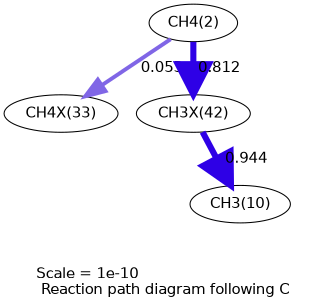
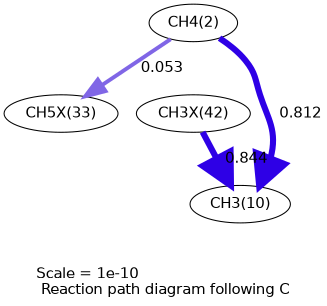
  digraph {
    fontname=Helvetica
    label="Scale = 1e-10\l Reaction path diagram following C"
    node [fontname=Helvetica]
    edge [fontname=Helvetica]
    n1 [label="CH4(2)"]
-   n2 [label="CH4X(33)"]
+   n2 [label="CH5X(33)"]
    n3 [label="CH3X(42)"]
    n4 [label="CH3(10)"]
    n1 -> n2 [arrowsize=1.89 color="0.7, 0.553, 0.9" label=" 0.053" penwidth=3.78]
-   n1 -> n3 [arrowsize=2.92 color="0.7, 1.31, 0.9" label=" 0.812" penwidth=5.84]
-   n3 -> n4 [arrowsize=2.94 color="0.7, 1.34, 0.9" label=" 0.944" penwidth=5.87]
+   n1 -> n4 [arrowsize=2.92 color="0.7, 1.31, 0.9" label=" 0.812" penwidth=5.84]
+   n3 -> n4 [arrowsize=2.94 color="0.7, 1.34, 0.9" label=" 0.844" penwidth=5.87]
  }
